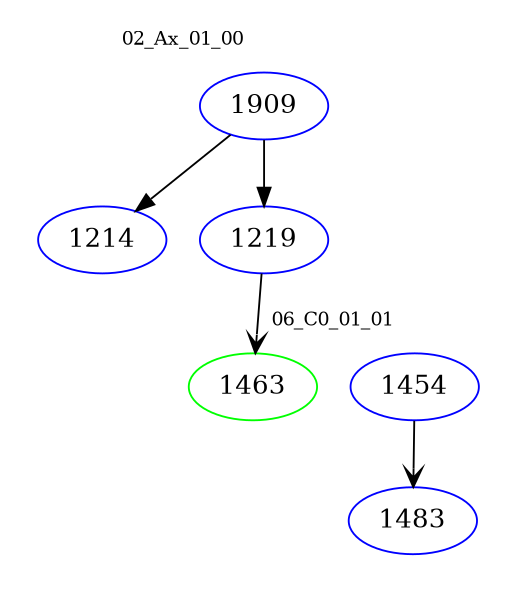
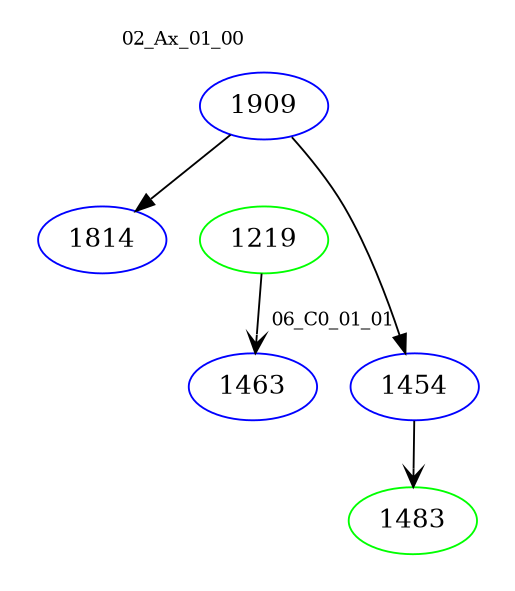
  digraph {
    node [color=blue]
    edge [arrowhead=normal color=black]
    n1 [label=1909]
-   n2 [label=1214]
-   n3 [label=1219]
+   n2 [label=1814]
+   n3 [color=green label=1219]
    n4 [label=1454]
-   n5 [color=green label=1463]
-   n6 [label=1483]
+   n5 [label=1463]
+   n6 [color=green label=1483]
    subgraph cluster_1 {
      color=white
      fontsize=10
      label="02_Ax_01_00"
      n1
      n2
      n3
    }
    subgraph cluster_2 {
      color=white
      fontsize=10
      label="06_C0_01_01"
      n4
      n5
      n6
    }
    n1 -> n2
-   n1 -> n3
+   n1 -> n4
    n3 -> n5 [arrowhead=vee]
    n4 -> n6 [arrowhead=vee]
  }
